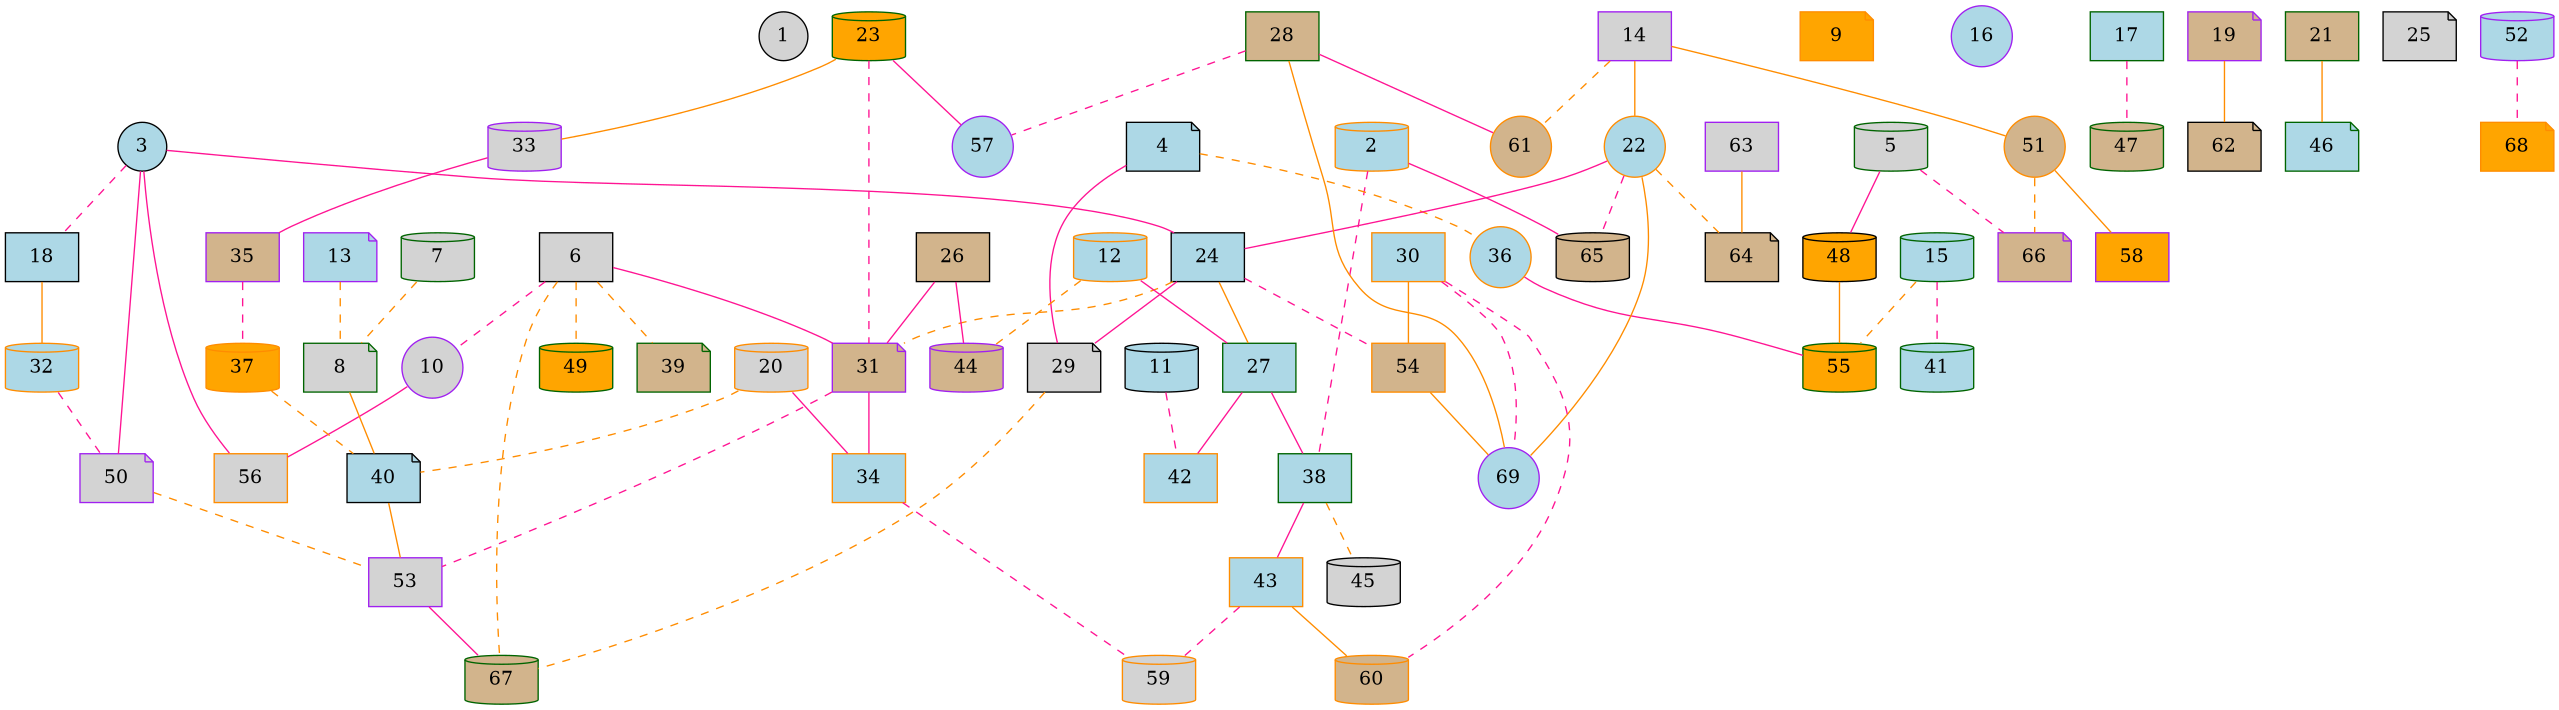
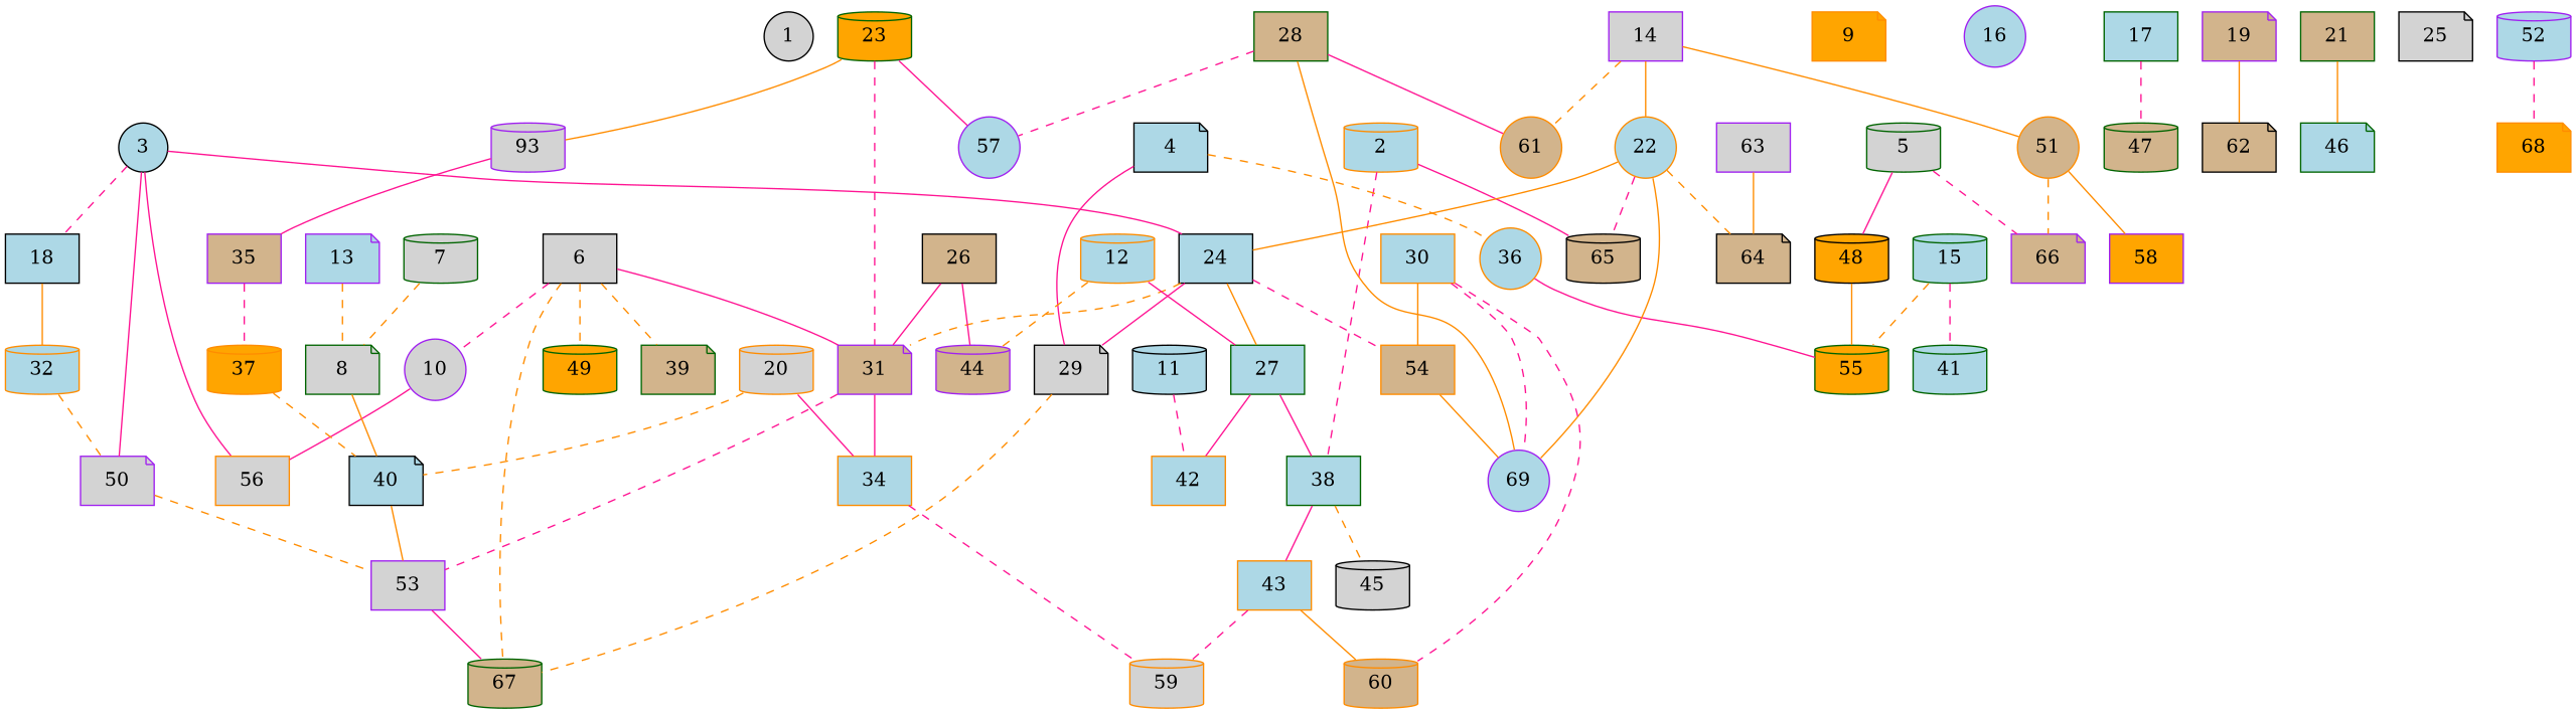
  graph {
    node [color=darkorange fillcolor=lightblue shape=cylinder style=filled]
    edge [color=deeppink style=solid]
    1 [color=black fillcolor=lightgrey shape=circle]
    38 [color=darkgreen shape=box]
    2
    65 [color=black fillcolor=tan]
    43 [shape=box]
    45 [color=black fillcolor=lightgrey]
    3 [color=black shape=circle]
    18 [color=black shape=box]
    24 [color=black shape=box]
    50 [color=purple fillcolor=lightgrey shape=note]
    56 [fillcolor=lightgrey shape=box]
    32
    29 [color=black fillcolor=lightgrey shape=note]
    31 [color=purple fillcolor=tan shape=note]
    27 [color=darkgreen shape=box]
    54 [fillcolor=tan shape=box]
    53 [color=purple fillcolor=lightgrey shape=box]
    4 [color=black shape=note]
    36 [shape=circle]
    67 [color=darkgreen fillcolor=tan]
    55 [color=darkgreen fillcolor=orange]
    5 [color=darkgreen fillcolor=lightgrey]
    48 [color=black fillcolor=orange]
    66 [color=purple fillcolor=tan shape=note]
    6 [color=black fillcolor=lightgrey shape=box]
    10 [color=purple fillcolor=lightgrey shape=circle]
    39 [color=darkgreen fillcolor=tan shape=note]
    49 [color=darkgreen fillcolor=orange]
    34 [shape=box]
    7 [color=darkgreen fillcolor=lightgrey]
    8 [color=darkgreen fillcolor=lightgrey shape=note]
    40 [color=black shape=note]
    9 [fillcolor=orange shape=note]
    11 [color=black]
    42 [shape=box]
    12
    44 [color=purple fillcolor=tan]
    13 [color=purple shape=note]
    37 [fillcolor=orange]
    14 [color=purple fillcolor=lightgrey shape=box]
    22 [shape=circle]
    51 [fillcolor=tan shape=circle]
    61 [fillcolor=tan shape=circle]
    64 [color=black fillcolor=tan shape=note]
    69 [color=purple shape=circle]
    58 [color=purple fillcolor=orange shape=box]
    15 [color=darkgreen]
    41 [color=darkgreen]
    16 [color=purple shape=circle]
    17 [color=darkgreen shape=box]
    47 [color=darkgreen fillcolor=tan]
    19 [color=purple fillcolor=tan shape=note]
    62 [color=black fillcolor=tan shape=note]
    20 [fillcolor=lightgrey]
    59 [fillcolor=lightgrey]
    21 [color=darkgreen fillcolor=tan shape=box]
    46 [color=darkgreen shape=note]
    23 [color=darkgreen fillcolor=orange]
-   33 [color=purple fillcolor=lightgrey]
+   33 [color=purple fillcolor=lightgrey label=93]
    57 [color=purple shape=circle]
    35 [color=purple fillcolor=tan shape=box]
    25 [color=black fillcolor=lightgrey shape=note]
    26 [color=black fillcolor=tan shape=box]
    28 [color=darkgreen fillcolor=tan shape=box]
    30 [shape=box]
    60 [fillcolor=tan]
    52 [color=purple]
    68 [fillcolor=orange shape=note]
    63 [color=purple fillcolor=lightgrey shape=box]
    38 -- 43
    38 -- 45 [color=darkorange style=dashed]
    2 -- 38 [style=dashed]
    2 -- 65
    43 -- 59 [style=dashed]
    43 -- 60 [color=darkorange]
    3 -- 18 [style=dashed]
    3 -- 24
    3 -- 50
    3 -- 56
    18 -- 32 [color=darkorange]
    24 -- 29
    24 -- 31 [color=darkorange style=dashed]
    24 -- 27 [color=darkorange]
    24 -- 54 [style=dashed]
    50 -- 53 [color=darkorange style=dashed]
-   32 -- 50 [style=dashed]
+   32 -- 50 [color=darkorange style=dashed]
    29 -- 67 [color=darkorange style=dashed]
    31 -- 53 [style=dashed]
    31 -- 34
    27 -- 38
    27 -- 42
    54 -- 69 [color=darkorange]
    53 -- 67
    4 -- 29
    4 -- 36 [color=darkorange style=dashed]
    36 -- 55
    5 -- 48
    5 -- 66 [style=dashed]
    48 -- 55 [color=darkorange]
    6 -- 31
    6 -- 67 [color=darkorange style=dashed]
    6 -- 10 [style=dashed]
    6 -- 39 [color=darkorange style=dashed]
    6 -- 49 [color=darkorange style=dashed]
    10 -- 56
    34 -- 59 [style=dashed]
    7 -- 8 [color=darkorange style=dashed]
    8 -- 40 [color=darkorange]
    40 -- 53 [color=darkorange]
    11 -- 42 [style=dashed]
    12 -- 27
    12 -- 44 [color=darkorange style=dashed]
    13 -- 8 [color=darkorange style=dashed]
    37 -- 40 [color=darkorange style=dashed]
    14 -- 22 [color=darkorange]
    14 -- 51 [color=darkorange]
    14 -- 61 [color=darkorange style=dashed]
    22 -- 65 [style=dashed]
-   22 -- 24
+   22 -- 24 [color=darkorange]
    22 -- 64 [color=darkorange style=dashed]
    22 -- 69 [color=darkorange]
    51 -- 66 [color=darkorange style=dashed]
    51 -- 58 [color=darkorange]
    15 -- 55 [color=darkorange style=dashed]
    15 -- 41 [style=dashed]
    17 -- 47 [style=dashed]
    19 -- 62 [color=darkorange]
    20 -- 34
    20 -- 40 [color=darkorange style=dashed]
    21 -- 46 [color=darkorange]
    23 -- 31 [style=dashed]
    23 -- 33 [color=darkorange]
    23 -- 57
    33 -- 35
    35 -- 37 [style=dashed]
    26 -- 31
    26 -- 44
    28 -- 61
    28 -- 69 [color=darkorange]
    28 -- 57 [style=dashed]
    30 -- 54 [color=darkorange]
    30 -- 69 [style=dashed]
    30 -- 60 [style=dashed]
    52 -- 68 [style=dashed]
    63 -- 64 [color=darkorange]
  }
